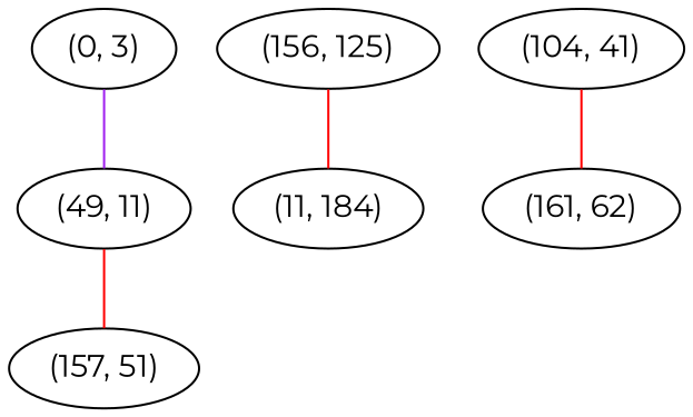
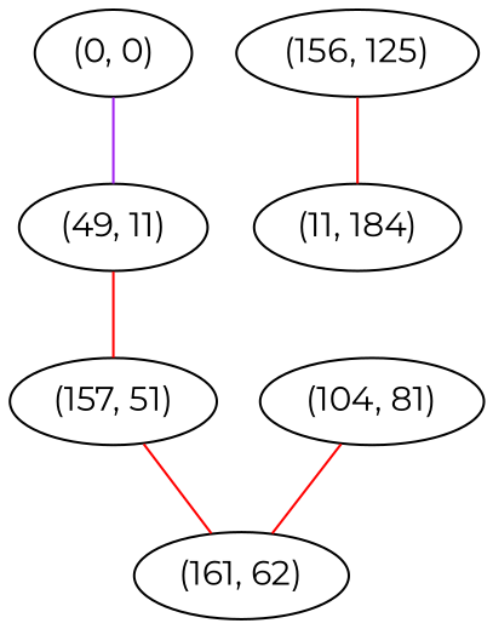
  graph {
    fontname=Montserrat
    node [fontname=Montserrat]
    edge [color=red fontname=Montserrat weight=1]
-   "(0, 0)" [label="(0, 3)"]
+   "(0, 0)"
    "(49, 11)"
    n3 [label="(157, 51)"]
    "(156, 125)"
    "(11, 184)"
-   "(104, 81)" [label="(104, 41)"]
+   "(104, 81)"
    "(161, 62)"
    "(0, 0)" -- "(49, 11)" [color=purple weight=4]
    "(49, 11)" -- n3
+   n3 -- "(161, 62)"
    "(156, 125)" -- "(11, 184)"
    "(104, 81)" -- "(161, 62)"
  }
